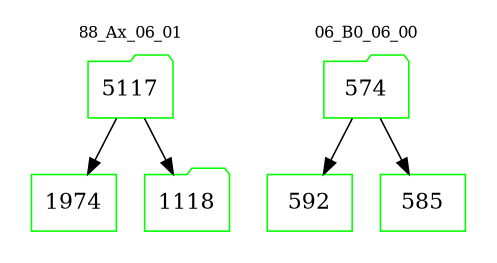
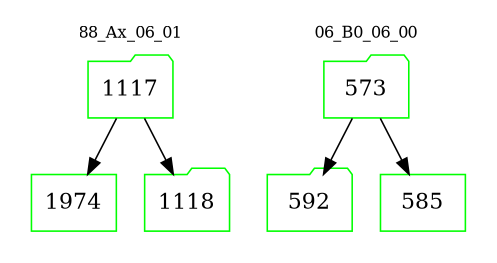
  digraph {
    node [color=green shape=folder]
    edge [color=black]
-   n1 [label=5117]
+   n1 [label=1117]
    n2 [label=1974 shape=box]
    n3 [label=1118]
-   n4 [label=574]
-   n5 [label=592 shape=box]
+   n4 [label=573]
+   n5 [label=592]
    n6 [label=585 shape=box]
    subgraph cluster_1 {
      color=white
      fontsize=10
      label="88_Ax_06_01"
      n1
      n2
      n3
    }
    subgraph cluster_2 {
      color=white
      fontsize=10
      label="06_B0_06_00"
      n4
      n5
      n6
    }
    n1 -> n2
    n1 -> n3
    n4 -> n5
    n4 -> n6
  }
